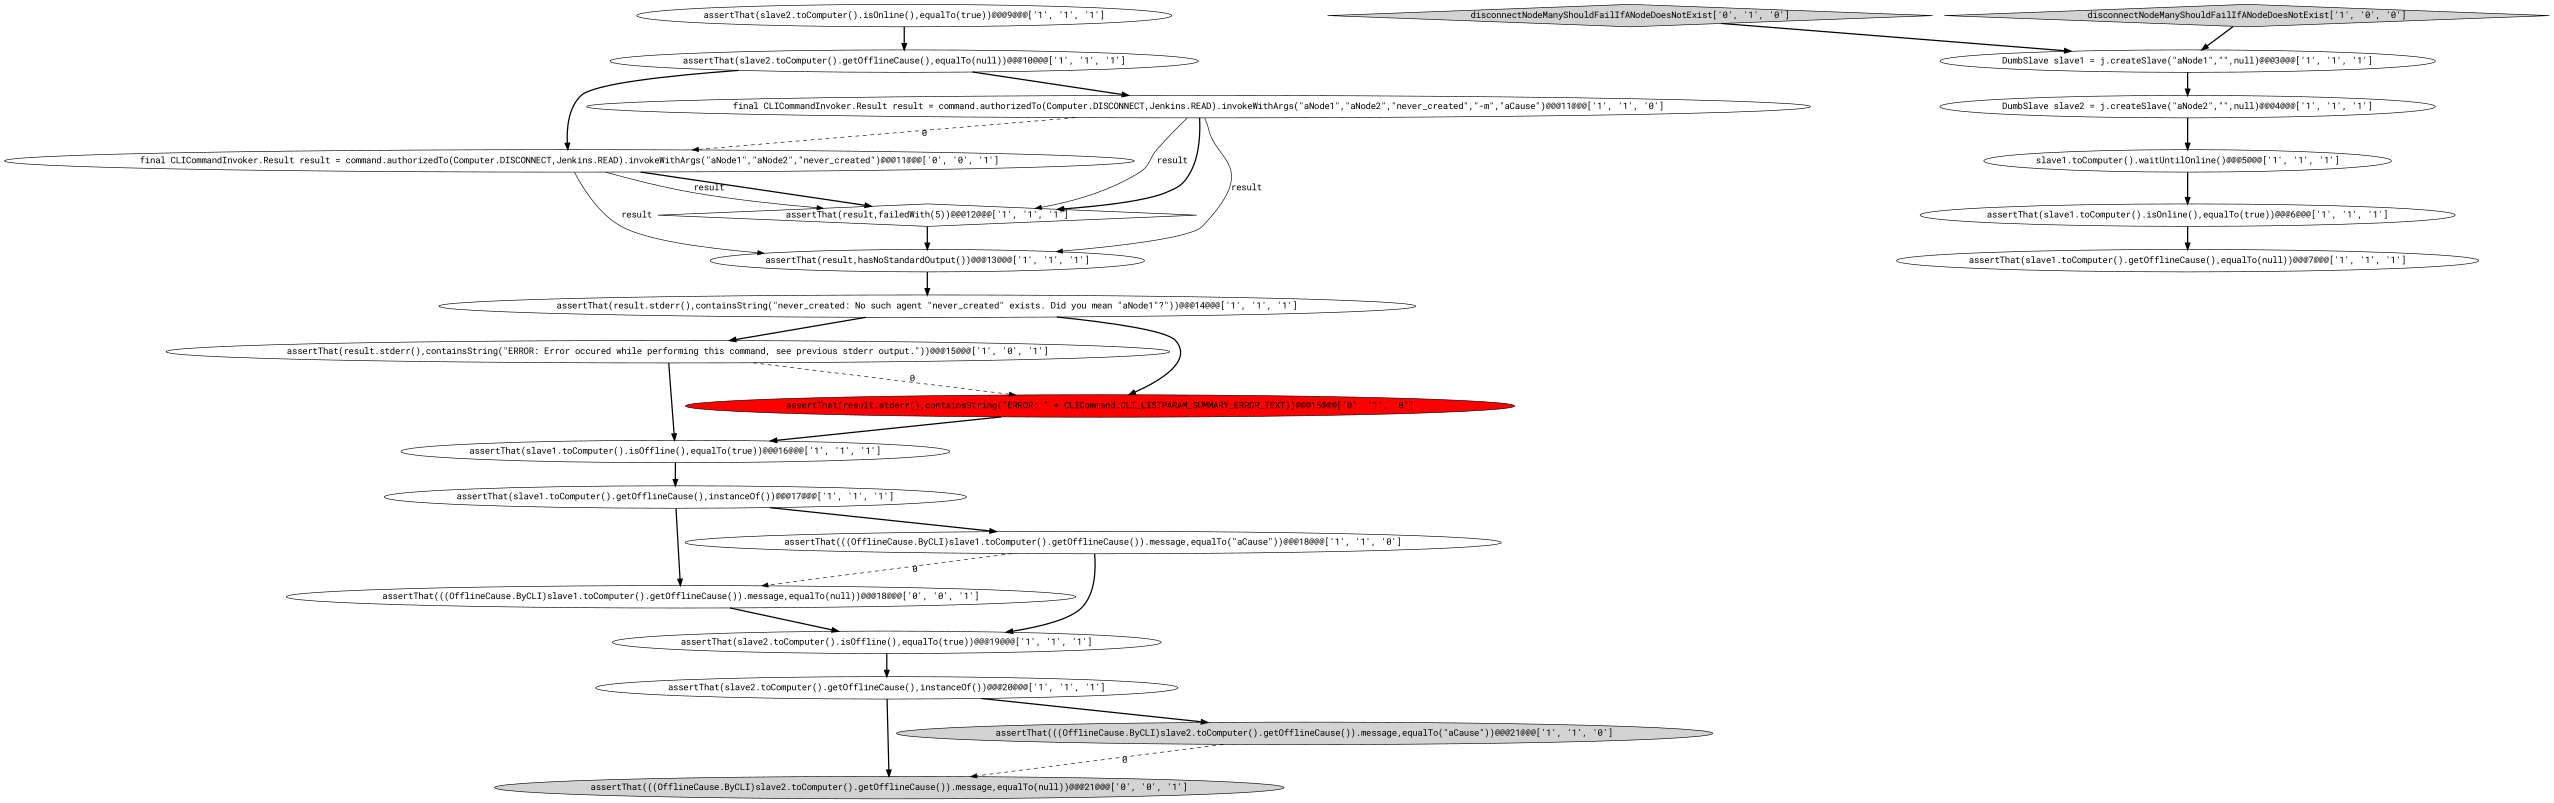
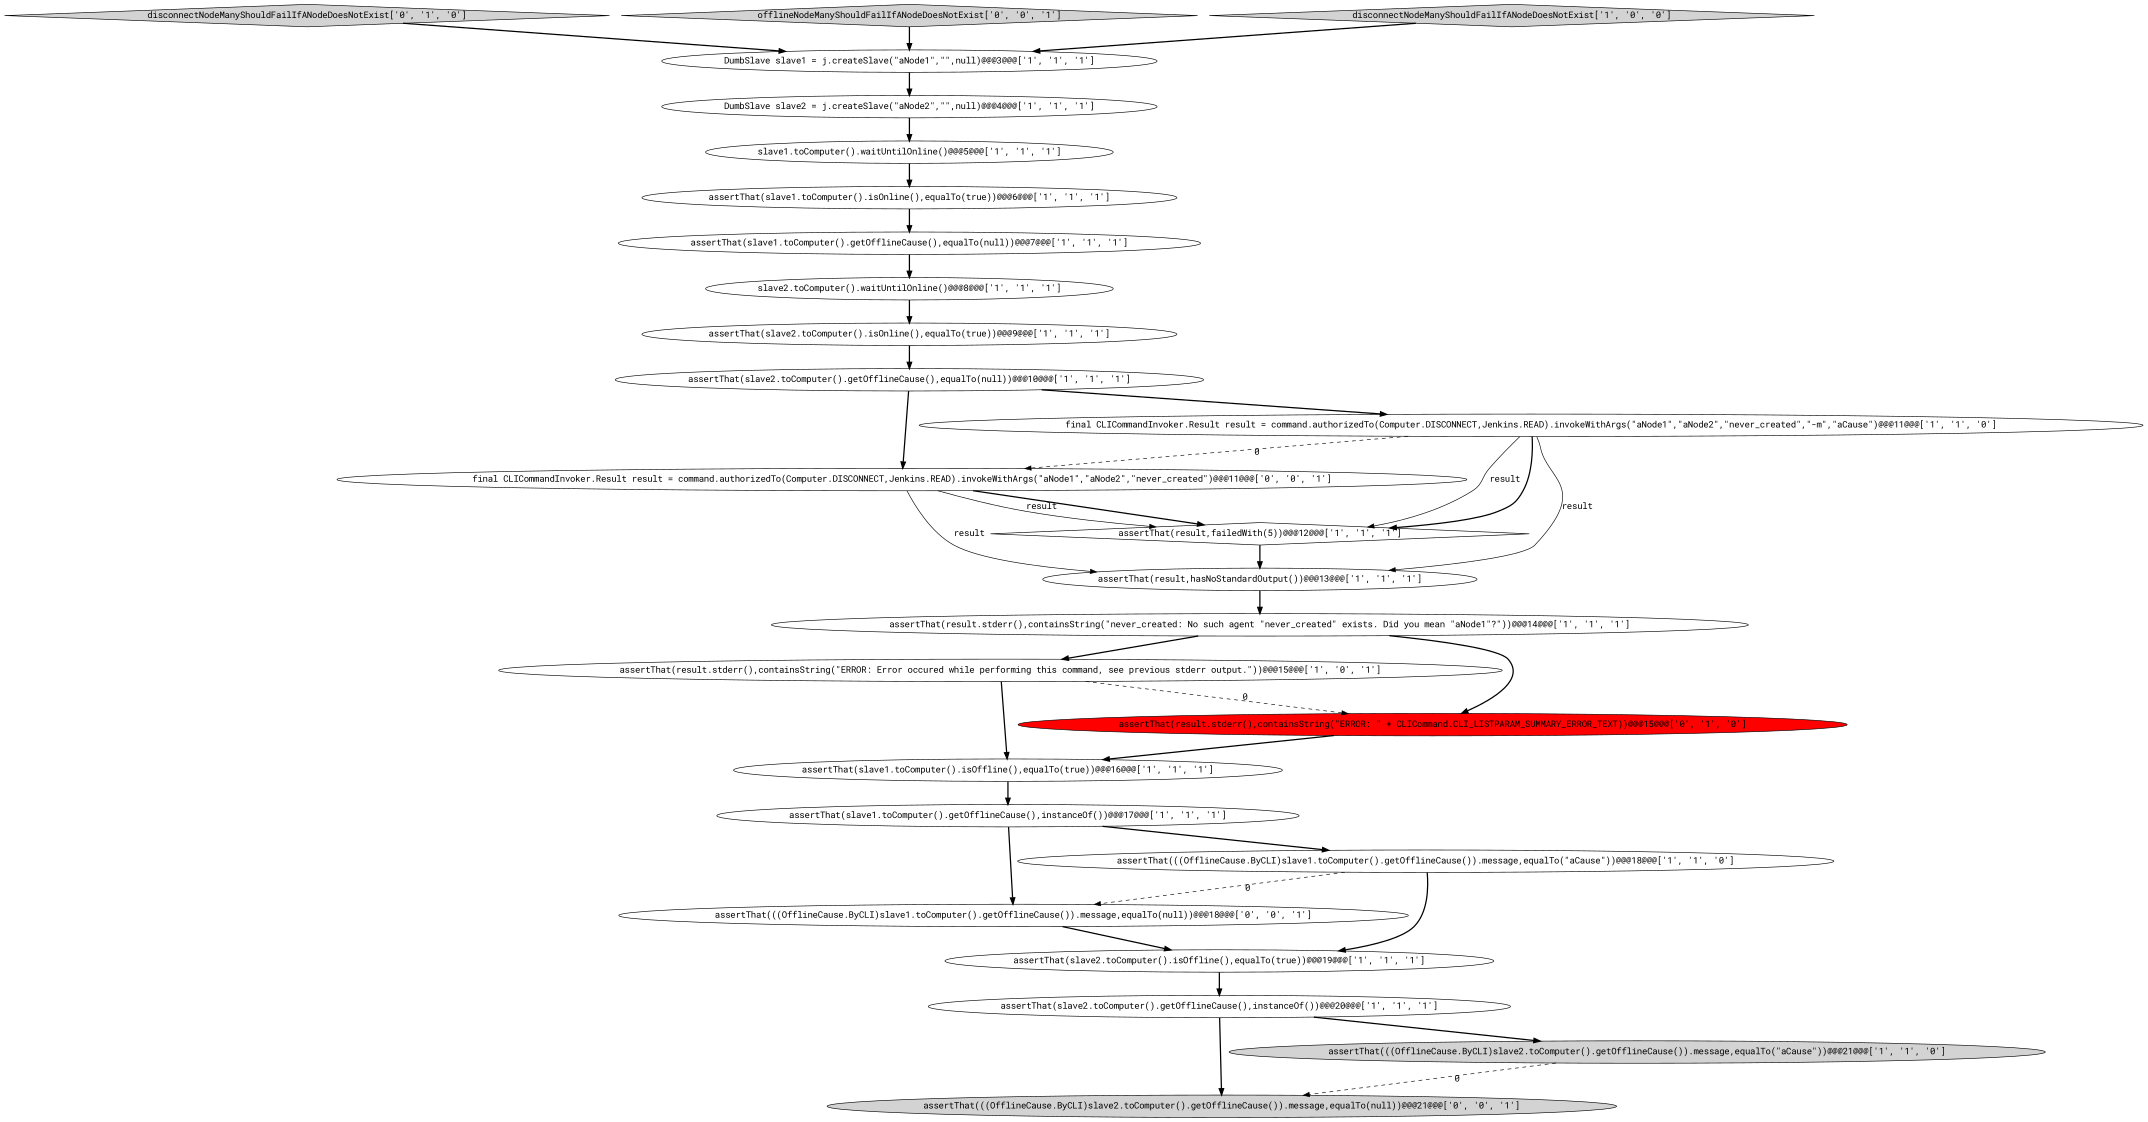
  digraph {
    fontname="Roboto Mono"
    node [fillcolor=white fontname="Roboto Mono" shape=ellipse style=filled]
    edge [fontname="Roboto Mono" style=bold]
    n1 [label="assertThat(result,failedWith(5))@@@12@@@['1', '1', '1']" shape=diamond]
    n2 [label="assertThat(result,hasNoStandardOutput())@@@13@@@['1', '1', '1']"]
    n3 [label="assertThat(result.stderr(),containsString(\"never_created: No such agent \"never_created\" exists. Did you mean \"aNode1\"?\"))@@@14@@@['1', '1', '1']"]
    n4 [label="assertThat(slave1.toComputer().isOnline(),equalTo(true))@@@6@@@['1', '1', '1']"]
    n5 [label="assertThat(slave1.toComputer().getOfflineCause(),equalTo(null))@@@7@@@['1', '1', '1']"]
+   n6 [label="slave2.toComputer().waitUntilOnline()@@@8@@@['1', '1', '1']"]
    n7 [label="assertThat(slave1.toComputer().getOfflineCause(),instanceOf())@@@17@@@['1', '1', '1']"]
    n8 [label="assertThat(((OfflineCause.ByCLI)slave1.toComputer().getOfflineCause()).message,equalTo(null))@@@18@@@['0', '0', '1']"]
    n9 [label="assertThat(((OfflineCause.ByCLI)slave1.toComputer().getOfflineCause()).message,equalTo(\"aCause\"))@@@18@@@['1', '1', '0']"]
    n10 [label="assertThat(slave2.toComputer().isOffline(),equalTo(true))@@@19@@@['1', '1', '1']"]
    n11 [label="slave1.toComputer().waitUntilOnline()@@@5@@@['1', '1', '1']"]
    n12 [label="assertThat(slave2.toComputer().getOfflineCause(),equalTo(null))@@@10@@@['1', '1', '1']"]
    n13 [label="final CLICommandInvoker.Result result = command.authorizedTo(Computer.DISCONNECT,Jenkins.READ).invokeWithArgs(\"aNode1\",\"aNode2\",\"never_created\",\"-m\",\"aCause\")@@@11@@@['1', '1', '0']"]
    n14 [label="final CLICommandInvoker.Result result = command.authorizedTo(Computer.DISCONNECT,Jenkins.READ).invokeWithArgs(\"aNode1\",\"aNode2\",\"never_created\")@@@11@@@['0', '0', '1']"]
    n15 [fillcolor=lightgray label="disconnectNodeManyShouldFailIfANodeDoesNotExist['0', '1', '0']" shape=diamond]
    n16 [label="DumbSlave slave1 = j.createSlave(\"aNode1\",\"\",null)@@@3@@@['1', '1', '1']"]
    n17 [label="DumbSlave slave2 = j.createSlave(\"aNode2\",\"\",null)@@@4@@@['1', '1', '1']"]
+   n18 [fillcolor=lightgray label="offlineNodeManyShouldFailIfANodeDoesNotExist['0', '0', '1']" shape=diamond]
    n19 [fillcolor=lightgray label="assertThat(((OfflineCause.ByCLI)slave2.toComputer().getOfflineCause()).message,equalTo(null))@@@21@@@['0', '0', '1']"]
    n20 [label="assertThat(slave2.toComputer().getOfflineCause(),instanceOf())@@@20@@@['1', '1', '1']"]
    n21 [fillcolor=lightgray label="assertThat(((OfflineCause.ByCLI)slave2.toComputer().getOfflineCause()).message,equalTo(\"aCause\"))@@@21@@@['1', '1', '0']"]
    n22 [label="assertThat(slave2.toComputer().isOnline(),equalTo(true))@@@9@@@['1', '1', '1']"]
    n23 [label="assertThat(result.stderr(),containsString(\"ERROR: Error occured while performing this command, see previous stderr output.\"))@@@15@@@['1', '0', '1']"]
    n24 [label="assertThat(slave1.toComputer().isOffline(),equalTo(true))@@@16@@@['1', '1', '1']"]
    n25 [fillcolor=red label="assertThat(result.stderr(),containsString(\"ERROR: \" + CLICommand.CLI_LISTPARAM_SUMMARY_ERROR_TEXT))@@@15@@@['0', '1', '0']"]
    n26 [fillcolor=lightgray label="disconnectNodeManyShouldFailIfANodeDoesNotExist['1', '0', '0']" shape=diamond]
    n1 -> n2
    n2 -> n3
    n3 -> n23
    n3 -> n25
    n4 -> n5
+   n5 -> n6
+   n6 -> n22
    n7 -> n8
    n7 -> n9
    n8 -> n10
    n9 -> n8 [label=0 style=dashed]
    n9 -> n10
    n10 -> n20
    n11 -> n4
    n12 -> n13
    n12 -> n14
    n13 -> n1
    n13 -> n1 [label=result style=solid]
    n13 -> n2 [label=result style=solid]
    n13 -> n14 [label=0 style=dashed]
    n14 -> n1
    n14 -> n1 [label=result style=solid]
    n14 -> n2 [label=result style=solid]
    n15 -> n16
    n16 -> n17
    n17 -> n11
+   n18 -> n16
    n20 -> n19
    n20 -> n21
    n21 -> n19 [label=0 style=dashed]
    n22 -> n12
    n23 -> n24
    n23 -> n25 [label=0 style=dashed]
    n24 -> n7
    n25 -> n24
    n26 -> n16
  }
